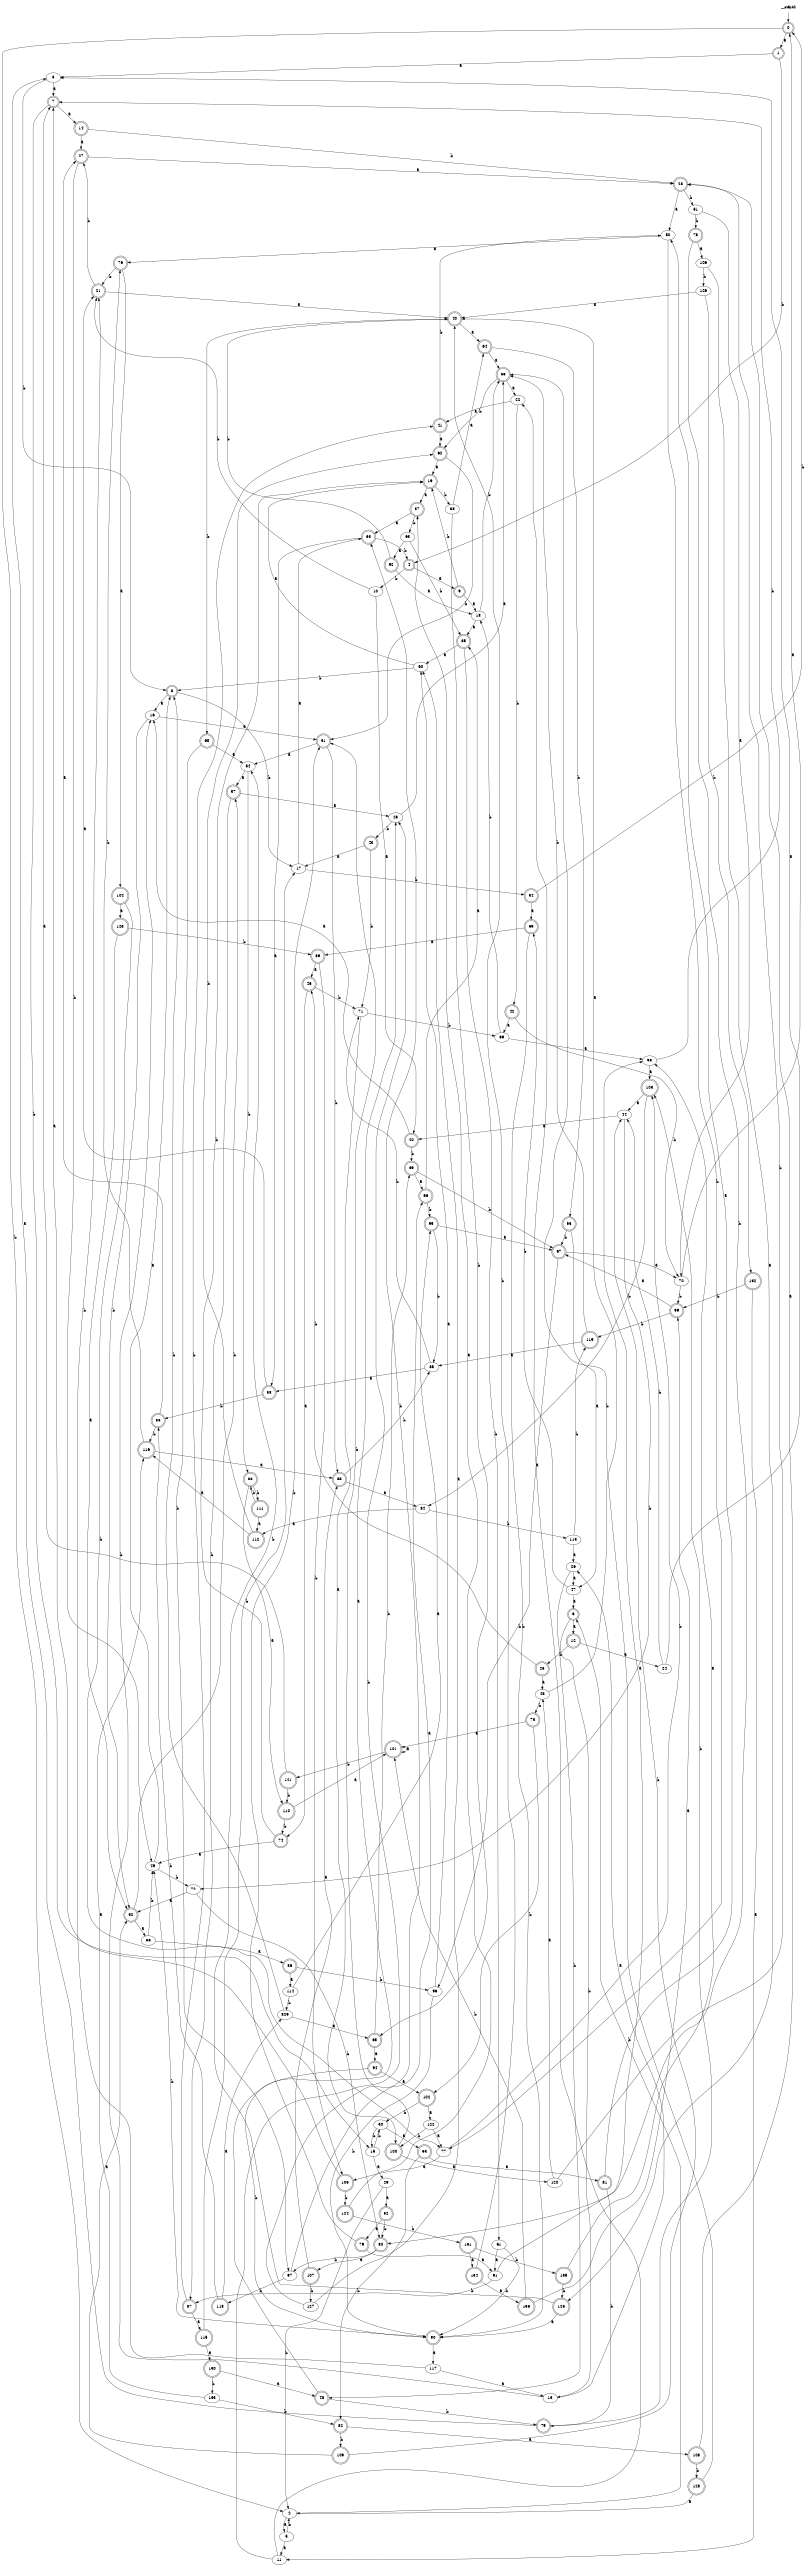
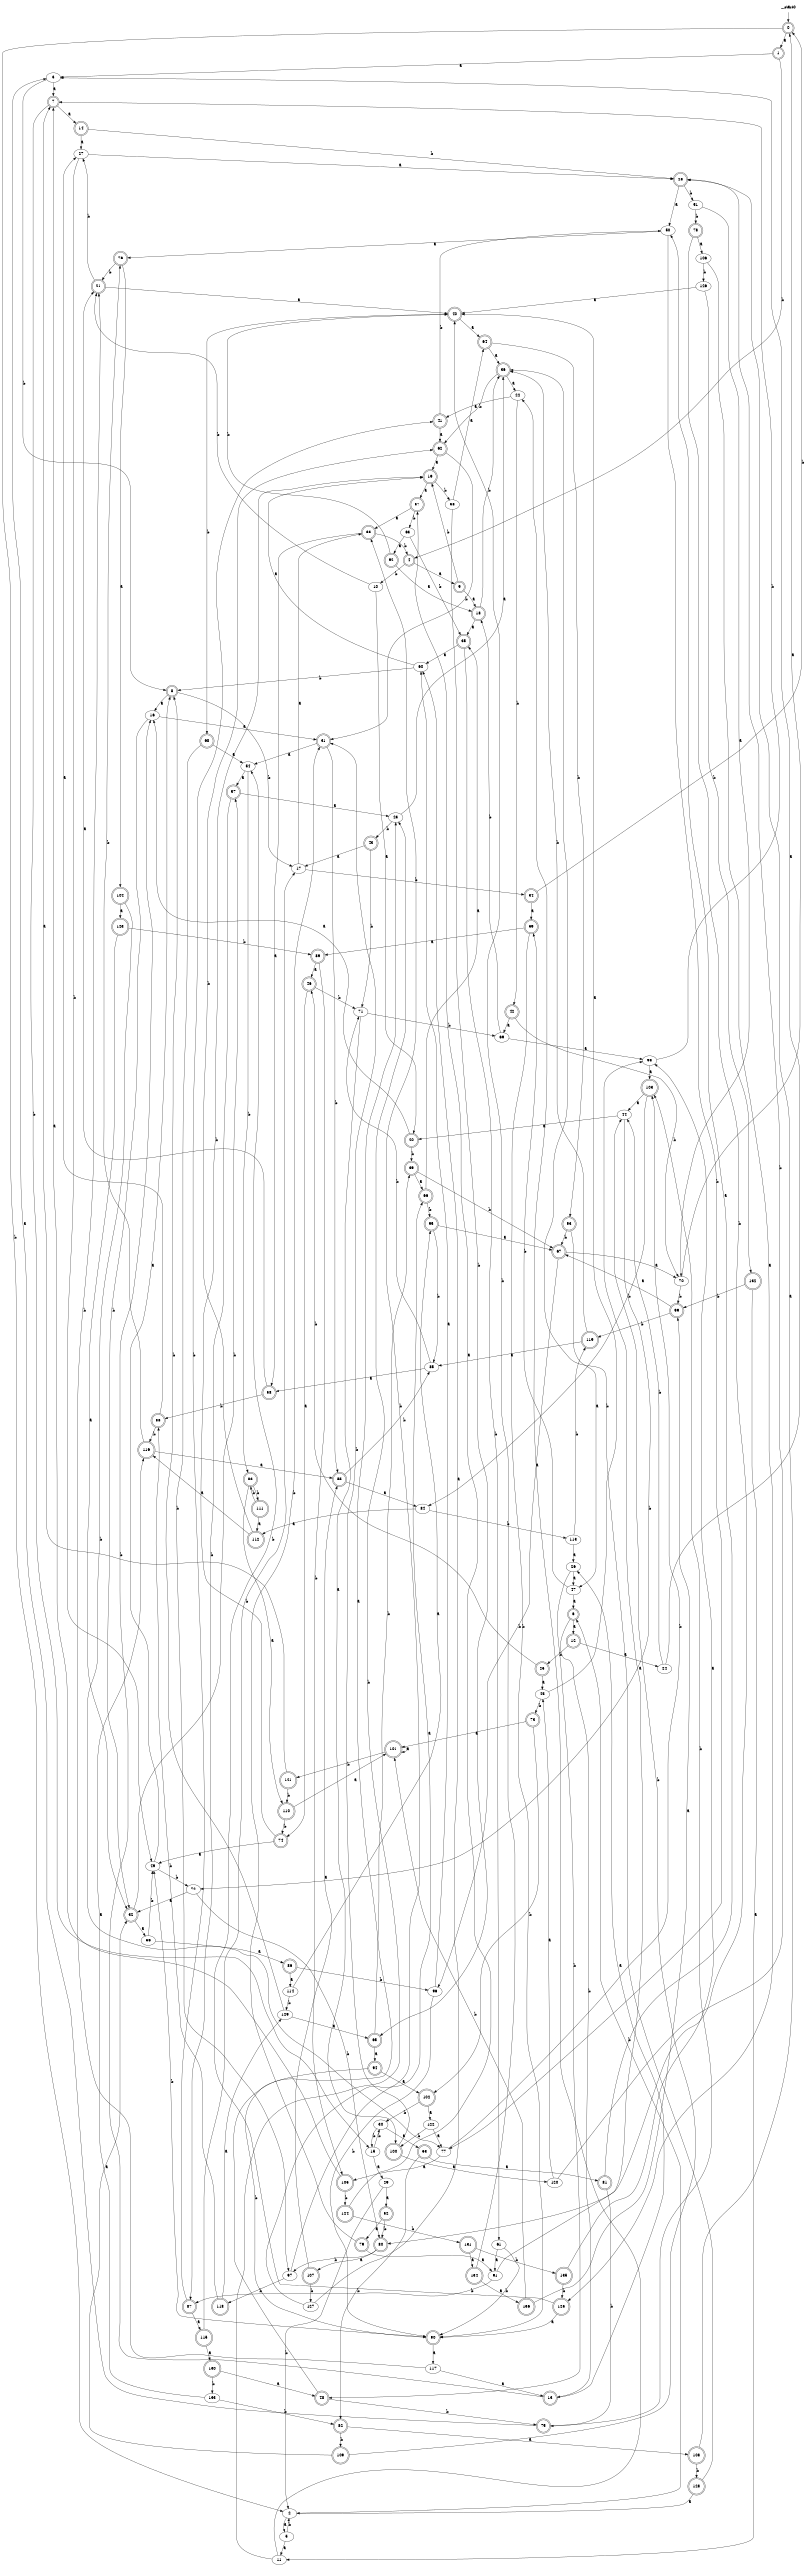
  digraph {
    node [shape=doublecircle]
    __start0 [shape=none]
    0
    1
    2 [shape=""]
    3 [shape=""]
    4
    5 [shape=""]
    6
    7
    8
    9
    10 [shape=""]
    11 [shape=""]
    12
-   13 [shape=ellipse]
+   13
    14
    15 [shape=""]
    16 [shape=""]
    17 [shape=""]
-   18 [shape=ellipse]
+   18
    19
    20
    21
    22 [shape=""]
    23 [shape=""]
    24 [shape=""]
    25
    26 [shape=""]
-   27
+   27 [shape=ellipse]
    28
    29 [shape=""]
    30 [shape=""]
    31
    32
    33
    34
    35
    36
    37
    38 [shape=""]
    39
    40
    41
    42
    43
    44 [shape=""]
    45 [shape=""]
    46
    47 [shape=""]
    48
    49 [shape=""]
    50 [shape=""]
    51 [shape=""]
    52
    53
    54 [shape=""]
    55
    56 [shape=""]
    57
    58
    59
    60 [shape=""]
    61 [shape=""]
    62
    63 [shape=""]
    64
    65
    66
    67
    68
    69 [shape=""]
    70 [shape=""]
    71 [shape=""]
    72 [shape=""]
    73
    74
    75
    76
    77 [shape=""]
    78
    79
    80
    81
    82
    83
    84 [shape=""]
    85 [shape=""]
    86
    87
    88
    89
    90
    91 [shape=""]
    92
    93
    94
    95
    96 [shape=""]
    97 [shape=""]
    98 [shape=""]
    99
    100
    101
    102
    103
    104
    105
    106 [shape=""]
    107
    108
    109
    110
    111
    112
    113 [shape=""]
    114 [shape=""]
    115
    116
    117 [shape=ellipse]
    118
    119
    120 [shape=""]
    121
    122 [shape=""]
    123
    124
    125
    126 [shape=""]
    127 [shape=""]
    128
-   129 [label=829 shape=""]
+   129 [shape=""]
    130
    131
    132
    133 [shape=""]
    134
    135
    136
    __start0 -> 0
    0 -> 1 [label=a]
    0 -> 2 [label=b]
    1 -> 3 [label=a]
    1 -> 4 [label=b]
    2 -> 5 [label=a]
    2 -> 6 [label=b]
    3 -> 7 [label=a]
    3 -> 8 [label=b]
    4 -> 9 [label=a]
    4 -> 10 [label=b]
    5 -> 2 [label=b]
    5 -> 11 [label=a]
    6 -> 12 [label=a]
    6 -> 13 [label=b]
    7 -> 14 [label=a]
    7 -> 15 [label=b]
    8 -> 16 [label=a]
    8 -> 17 [label=b]
    9 -> 18 [label=a]
    9 -> 19 [label=b]
    10 -> 20 [label=a]
    10 -> 21 [label=b]
    11 -> 22 [label=a]
    11 -> 23 [label=b]
    12 -> 24 [label=a]
    12 -> 25 [label=b]
    13 -> 16 [label=b]
    13 -> 26 [label=a]
    14 -> 27 [label=a]
    14 -> 28 [label=b]
    15 -> 29 [label=a]
    15 -> 30 [label=b]
    16 -> 31 [label=a]
    16 -> 32 [label=b]
    17 -> 33 [label=a]
    17 -> 34 [label=b]
    18 -> 35 [label=a]
    18 -> 36 [label=b]
    19 -> 37 [label=a]
    19 -> 38 [label=b]
    20 -> 16 [label=a]
    20 -> 39 [label=b]
    21 -> 27 [label=b]
    21 -> 40 [label=a]
    22 -> 41 [label=a]
    22 -> 42 [label=b]
    23 -> 36 [label=a]
    23 -> 43 [label=b]
    24 -> 3 [label=a]
    24 -> 44 [label=b]
    25 -> 45 [label=a]
    25 -> 46 [label=b]
    26 -> 47 [label=a]
    26 -> 48 [label=b]
    27 -> 28 [label=a]
    27 -> 49 [label=b]
    28 -> 50 [label=a]
    28 -> 51 [label=b]
    29 -> 2 [label=b]
    29 -> 52 [label=a]
    30 -> 15 [label=b]
    30 -> 53 [label=a]
    31 -> 54 [label=a]
    31 -> 55 [label=b]
    32 -> 56 [label=a]
    32 -> 57 [label=b]
    33 -> 4 [label=b]
    33 -> 58 [label=a]
    34 -> 0 [label=b]
    34 -> 59 [label=a]
    35 -> 60 [label=a]
    35 -> 61 [label=b]
    36 -> 22 [label=a]
    36 -> 62 [label=b]
    37 -> 33 [label=a]
    37 -> 63 [label=b]
    38 -> 64 [label=a]
    38 -> 65 [label=b]
    39 -> 66 [label=a]
    39 -> 67 [label=b]
    40 -> 64 [label=a]
    40 -> 68 [label=b]
    41 -> 50 [label=b]
    41 -> 62 [label=a]
    42 -> 69 [label=a]
    42 -> 70 [label=b]
    43 -> 17 [label=a]
    43 -> 71 [label=b]
    44 -> 20 [label=a]
    44 -> 72 [label=b]
    45 -> 40 [label=a]
    45 -> 73 [label=b]
    46 -> 71 [label=b]
    46 -> 74 [label=a]
    47 -> 6 [label=a]
    47 -> 59 [label=b]
    48 -> 23 [label=a]
    48 -> 75 [label=b]
    49 -> 8 [label=a]
    49 -> 72 [label=b]
    50 -> 76 [label=a]
    50 -> 77 [label=b]
    51 -> 70 [label=a]
    51 -> 78 [label=b]
    52 -> 79 [label=a]
    52 -> 80 [label=b]
    53 -> 81 [label=a]
    53 -> 82 [label=b]
    54 -> 57 [label=a]
    54 -> 83 [label=b]
    55 -> 84 [label=a]
    55 -> 85 [label=b]
    56 -> 49 [label=b]
    56 -> 86 [label=a]
    57 -> 23 [label=a]
    57 -> 87 [label=b]
    58 -> 21 [label=a]
    58 -> 88 [label=b]
    59 -> 89 [label=a]
    59 -> 90 [label=b]
    60 -> 8 [label=b]
    60 -> 19 [label=a]
    61 -> 90 [label=b]
    61 -> 91 [label=a]
    62 -> 19 [label=a]
    62 -> 31 [label=b]
    63 -> 35 [label=b]
    63 -> 92 [label=a]
    64 -> 36 [label=a]
    64 -> 93 [label=b]
    65 -> 39 [label=b]
    65 -> 94 [label=a]
    66 -> 35 [label=a]
    66 -> 95 [label=b]
    67 -> 70 [label=a]
    67 -> 96 [label=b]
    68 -> 54 [label=a]
    68 -> 97 [label=b]
    69 -> 18 [label=b]
    69 -> 98 [label=a]
    70 -> 0 [label=a]
    70 -> 99 [label=b]
    71 -> 69 [label=b]
    71 -> 100 [label=a]
    72 -> 32 [label=a]
    72 -> 80 [label=b]
    73 -> 101 [label=a]
    73 -> 102 [label=b]
    74 -> 19 [label=b]
    74 -> 49 [label=a]
    75 -> 3 [label=a]
    75 -> 103 [label=b]
    76 -> 21 [label=b]
    76 -> 104 [label=a]
    77 -> 103 [label=b]
    77 -> 105 [label=a]
    78 -> 80 [label=b]
    78 -> 106 [label=a]
    79 -> 31 [label=b]
    79 -> 91 [label=a]
    80 -> 97 [label=b]
    80 -> 107 [label=a]
    81 -> 50 [label=a]
    81 -> 75 [label=b]
    82 -> 108 [label=a]
    82 -> 109 [label=b]
    83 -> 110 [label=a]
    83 -> 111 [label=b]
    84 -> 112 [label=a]
    84 -> 113 [label=b]
    85 -> 58 [label=a]
    85 -> 71 [label=b]
    86 -> 96 [label=b]
    86 -> 114 [label=a]
    87 -> 41 [label=b]
    87 -> 115 [label=a]
    88 -> 27 [label=a]
    88 -> 116 [label=b]
    89 -> 46 [label=a]
    89 -> 105 [label=b]
    90 -> 49 [label=b]
    90 -> 117 [label=a]
    91 -> 87 [label=b]
    91 -> 98 [label=a]
    92 -> 18 [label=a]
    92 -> 40 [label=b]
    93 -> 47 [label=a]
    93 -> 67 [label=b]
    94 -> 90 [label=b]
    94 -> 102 [label=a]
    95 -> 67 [label=a]
    95 -> 85 [label=b]
    96 -> 60 [label=a]
    96 -> 90 [label=b]
    97 -> 66 [label=a]
    97 -> 118 [label=b]
    98 -> 7 [label=b]
    98 -> 103 [label=a]
    99 -> 67 [label=a]
    99 -> 119 [label=b]
    100 -> 31 [label=b]
    100 -> 120 [label=a]
    101 -> 101 [label=a]
    101 -> 121 [label=b]
    102 -> 30 [label=b]
    102 -> 122 [label=a]
    103 -> 44 [label=a]
    103 -> 84 [label=b]
    104 -> 77 [label=b]
    104 -> 123 [label=a]
    105 -> 7 [label=a]
    105 -> 124 [label=b]
    106 -> 125 [label=a]
    106 -> 126 [label=b]
    107 -> 55 [label=a]
    107 -> 127 [label=b]
    108 -> 28 [label=a]
    108 -> 128 [label=b]
    109 -> 32 [label=a]
    109 -> 44 [label=b]
    110 -> 74 [label=b]
    110 -> 101 [label=a]
    111 -> 83 [label=b]
    111 -> 112 [label=a]
    112 -> 62 [label=b]
    112 -> 116 [label=a]
    113 -> 26 [label=a]
    113 -> 119 [label=b]
    114 -> 95 [label=a]
    114 -> 129 [label=b]
    115 -> 17 [label=b]
    115 -> 130 [label=a]
    116 -> 55 [label=a]
    116 -> 76 [label=b]
    117 -> 13 [label=a]
    117 -> 21 [label=b]
    118 -> 88 [label=b]
    118 -> 129 [label=a]
    119 -> 36 [label=b]
    119 -> 85 [label=a]
    120 -> 28 [label=b]
    120 -> 45 [label=a]
    121 -> 7 [label=a]
    121 -> 110 [label=b]
    122 -> 77 [label=a]
    122 -> 100 [label=b]
    123 -> 32 [label=a]
    123 -> 89 [label=b]
    124 -> 37 [label=a]
    124 -> 131 [label=b]
    125 -> 54 [label=b]
    125 -> 90 [label=a]
    126 -> 40 [label=a]
    126 -> 132 [label=b]
    127 -> 33 [label=b]
    127 -> 60 [label=a]
    128 -> 2 [label=a]
    128 -> 36 [label=b]
    129 -> 8 [label=b]
    129 -> 65 [label=a]
    130 -> 48 [label=a]
    130 -> 133 [label=b]
    131 -> 134 [label=a]
    131 -> 135 [label=b]
    132 -> 11 [label=a]
    132 -> 99 [label=b]
    133 -> 82 [label=b]
    133 -> 116 [label=a]
    134 -> 40 [label=b]
    134 -> 136 [label=a]
    135 -> 98 [label=a]
    135 -> 125 [label=b]
    136 -> 99 [label=a]
    136 -> 101 [label=b]
  }
